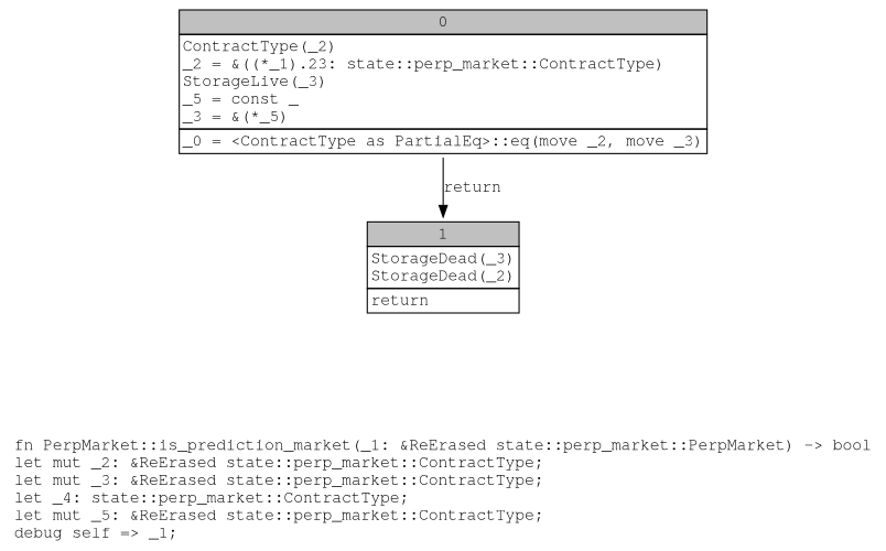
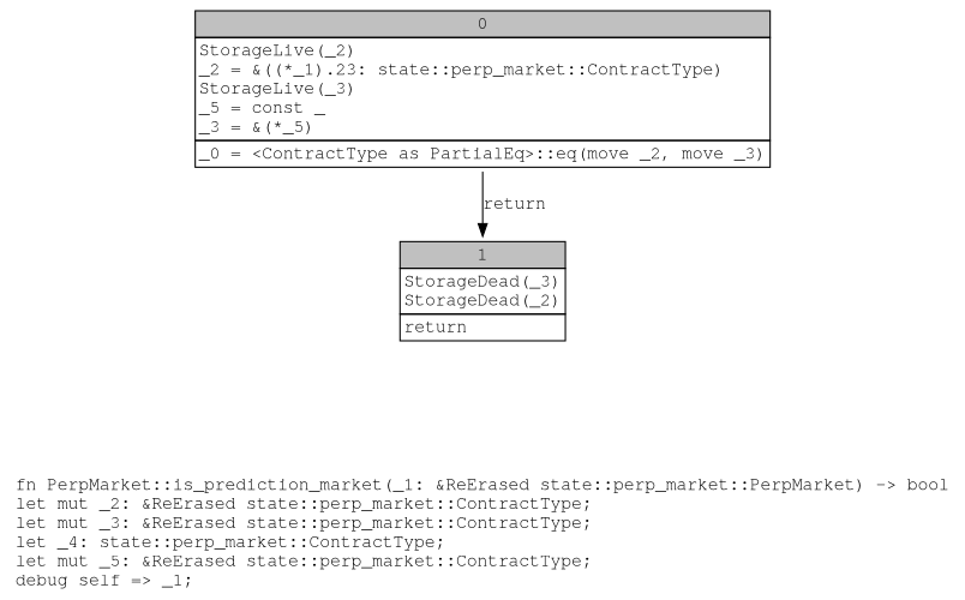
  digraph {
    fontname="Courier, monospace"
    label=<fn PerpMarket::is_prediction_market(_1: &amp;ReErased state::perp_market::PerpMarket) -&gt; bool<br align="left"/>let mut _2: &amp;ReErased state::perp_market::ContractType;<br align="left"/>let mut _3: &amp;ReErased state::perp_market::ContractType;<br align="left"/>let _4: state::perp_market::ContractType;<br align="left"/>let mut _5: &amp;ReErased state::perp_market::ContractType;<br align="left"/>debug self =&gt; _1;<br align="left"/>>
    node [fontname="Courier, monospace" shape=none]
-   n1 [label=<<table border="0" cellborder="1" cellspacing="0"><tr><td bgcolor="gray" align="center" colspan="1">0</td></tr><tr><td align="left" balign="left">ContractType(_2)<br/>_2 = &amp;((*_1).23: state::perp_market::ContractType)<br/>StorageLive(_3)<br/>_5 = const _<br/>_3 = &amp;(*_5)<br/></td></tr><tr><td align="left">_0 = &lt;ContractType as PartialEq&gt;::eq(move _2, move _3)</td></tr></table>>]
+   n1 [label=<<table border="0" cellborder="1" cellspacing="0"><tr><td bgcolor="gray" align="center" colspan="1">0</td></tr><tr><td align="left" balign="left">StorageLive(_2)<br/>_2 = &amp;((*_1).23: state::perp_market::ContractType)<br/>StorageLive(_3)<br/>_5 = const _<br/>_3 = &amp;(*_5)<br/></td></tr><tr><td align="left">_0 = &lt;ContractType as PartialEq&gt;::eq(move _2, move _3)</td></tr></table>>]
    n2 [label=<<table border="0" cellborder="1" cellspacing="0"><tr><td bgcolor="gray" align="center" colspan="1">1</td></tr><tr><td align="left" balign="left">StorageDead(_3)<br/>StorageDead(_2)<br/></td></tr><tr><td align="left">return</td></tr></table>>]
    n1 -> n2 [fontname="Courier, monospace" label=return]
  }
